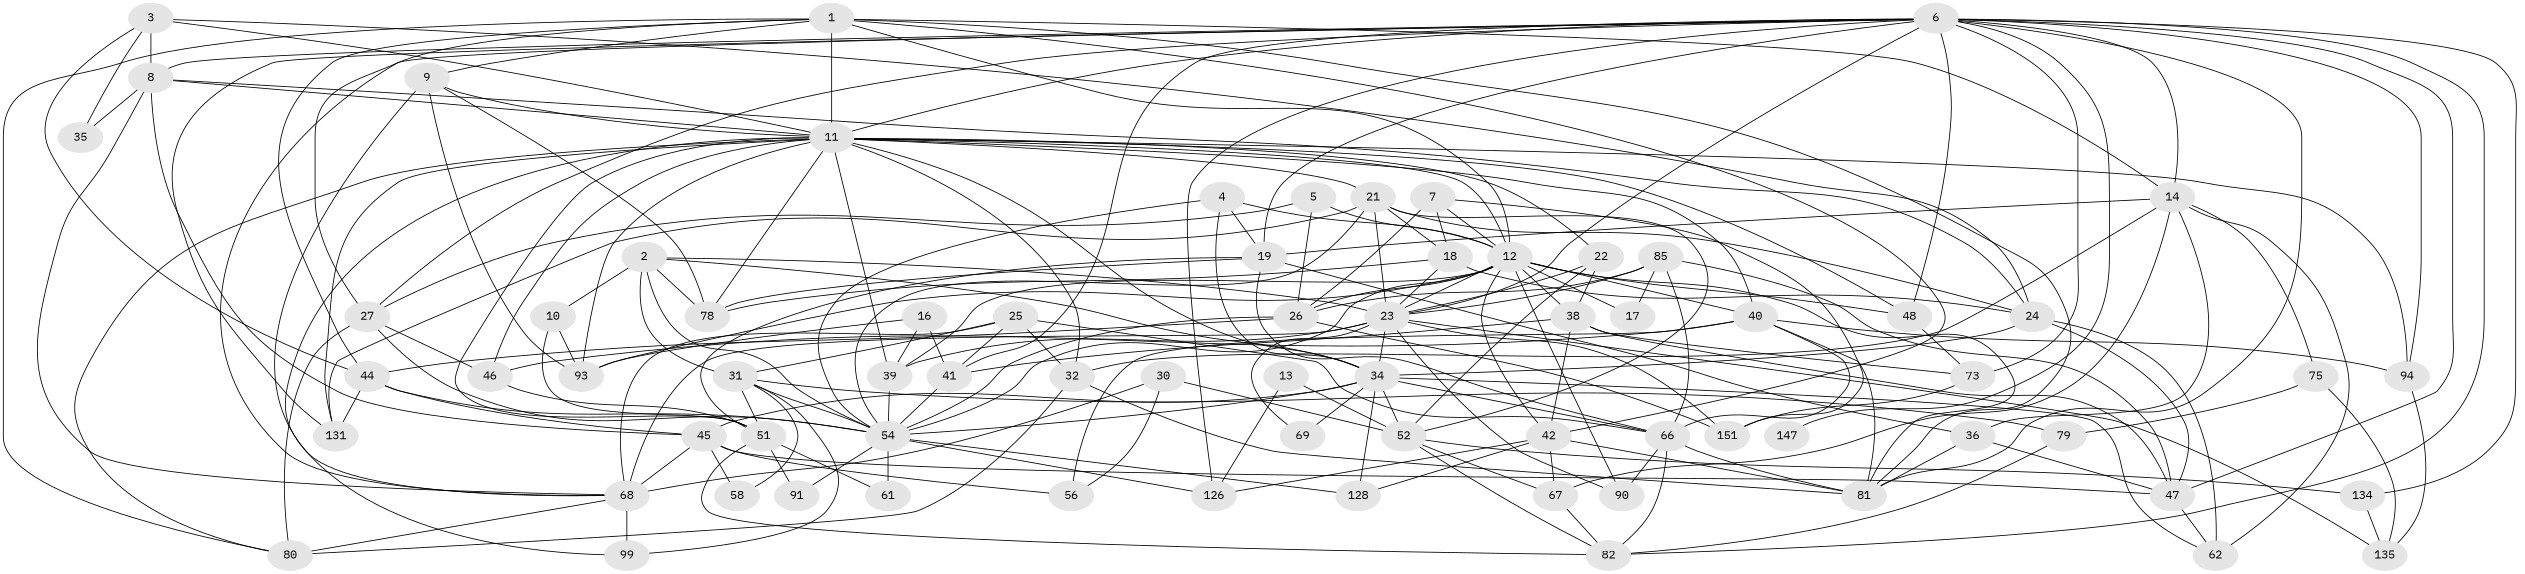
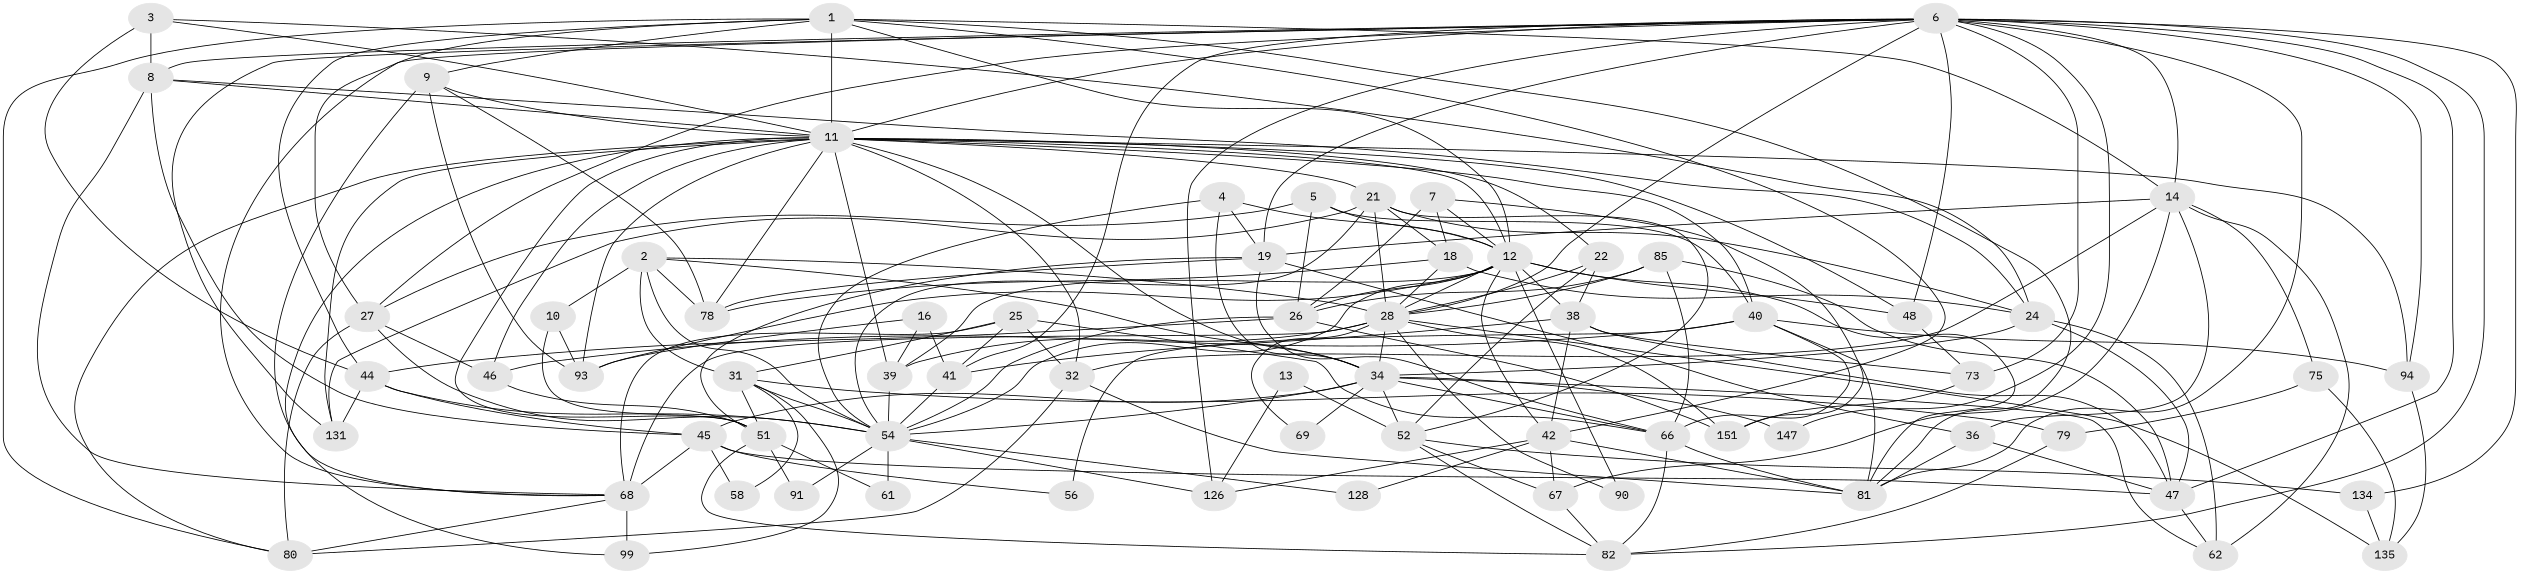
  graph {
    fontname="IBM Plex Mono"
    node [color=gray90 fontname="IBM Plex Mono" style=filled]
    edge [fontname="IBM Plex Mono"]
    1 [super="+98+92+117+57"]
    9 [super="+23"]
    11 [super="+103+104+107+100+74"]
    12 [super="+33+123+122"]
    14 [super="+59"]
    27 [super="+53"]
    42
    44 [super="+112"]
    80
    81 [super="+96"]
    78 [super="+110"]
    68 [super="+72"]
    93
    34 [super="+65"]
    48
    94 [super="+101"]
    131
    51 [super="+115"]
    21 [super="+29"]
    22 [super="+49"]
    32 [super="+120"]
    39 [super="+43"]
    40 [super="+145"]
    46 [super="+63"]
    99
-   28 [super="+86" label=23]
+   28 [super="+86"]
    54 [super="+60+64"]
    26 [super="+76"]
-   17
    38
    90
    19 [super="+125"]
    36 [super="+129"]
    62 [super="+140"]
    67 [super="+143"]
    75
    126
    128
    45 [super="+84+114"]
    2 [super="+70"]
    10
    31 [super="+71+37"]
    n43 [label=151 super="+121"]
    69
    135
    58
    79
    n48 [label=147]
    52 [super="+102"]
    66 [super="+113+77"]
    61
    91
    3 [super="+118"]
    8 [super="+20"]
    24 [super="+116"]
-   35
    47 [super="+124+89"]
    4 [super="+132"]
    5 [super="+109"]
    18 [super="+130"]
    6 [super="+105+50+136"]
    41
    73 [super="+119"]
    82
    134
    7
    56
    13
    n69 [label=85 super="+83"]
    16
    25 [super="+139"]
-   30
    1 -- 9
    1 -- 11
    1 -- 12
    1 -- 14
    1 -- 27
    1 -- 42
    1 -- 44
    1 -- 80
    1 -- 81
    9 -- 11
    9 -- 78
    9 -- 68
    9 -- 93
    11 -- 12
    11 -- 80
    11 -- 78
    11 -- 93
    11 -- 34
    11 -- 48
    11 -- 94
    11 -- 131
    11 -- 51
    11 -- 21
    11 -- 22
    11 -- 32
    11 -- 39
    11 -- 40
    11 -- 46
    11 -- 99
    12 -- 42
    12 -- 81
    12 -- 93
    12 -- 48
    12 -- 39
-   12 -- 40
+   5 -- 40
    12 -- 28
    12 -- 54 [weight=3]
    12 -- 26
-   12 -- 17
    12 -- 38
    12 -- 90
    14 -- 32
    14 -- 19
    14 -- 36
    14 -- 62
    14 -- 67
    14 -- 75
    27 -- 80
    27 -- 46
    27 -- 54 [weight=2]
    42 -- 81
    42 -- 67
    42 -- 126
    42 -- 128
    44 -- 131
    44 -- 54
    44 -- 45
    68 -- 80
    68 -- 99
    34 -- 54
    34 -- 62
    34 -- 45
    34 -- 69
-   34 -- 128
+   34 -- n48
    34 -- 52
    34 -- 66
    48 -- 73
    94 -- 135
    51 -- 61
    51 -- 91
    51 -- 82
    21 -- 131
    21 -- 28 [weight=2]
    21 -- 54
    21 -- 52
    21 -- 24
    21 -- 18
    22 -- 28
    22 -- 38
    22 -- 52
    32 -- 80
    32 -- 81
    39 -- 54
    40 -- 81
    40 -- 94
    40 -- 46
    40 -- 66 [weight=2]
    40 -- 56
    46 -- 51
    28 -- 68
    28 -- 34
    28 -- 39
    28 -- 90
    28 -- n43
    28 -- 69
    28 -- 135
    54 -- 126
    54 -- 128
    54 -- 61
    54 -- 91 [weight=2]
    26 -- 44
    26 -- 54
    26 -- n43
    38 -- 42
    38 -- 47
    38 -- 41
    38 -- 73
    19 -- 78
    19 -- 51
    19 -- 36
    19 -- 66
    36 -- 81
    36 -- 47
    67 -- 82
    75 -- 135
    75 -- 79
    45 -- 68
    45 -- 58
    45 -- 47
    45 -- 56 [weight=2]
    2 -- 78
    2 -- 34
    2 -- 28
    2 -- 54
    2 -- 10
    2 -- 31
    10 -- 93
    10 -- 51
    31 -- 51
    31 -- 99
    31 -- 54
    31 -- 58
    31 -- 79
    79 -- 82
    52 -- 67
    52 -- 82
    52 -- 134
    66 -- 81
-   66 -- 90
    66 -- 82
    3 -- 11
    3 -- 44
    3 -- 8
    3 -- 24
-   3 -- 35
    8 -- 11
    8 -- 68
    8 -- 45
    8 -- 24
-   8 -- 35
    24 -- 34
    24 -- 62
    24 -- 47
    47 -- 62
    4 -- 12
    4 -- 34
    4 -- 54
    4 -- 19
    5 -- 12
    5 -- 27
    5 -- 26
    18 -- 78
    18 -- 28
    18 -- 24
    6 -- 11
    6 -- 14
    6 -- 27
    6 -- 81
    6 -- 68
    6 -- 48
    6 -- 94
    6 -- 131
    6 -- 28
    6 -- 19
    6 -- 126
    6 -- n48
    6 -- 8 [weight=2]
    6 -- 47
    6 -- 41
    6 -- 73
    6 -- 82
    6 -- 134
    41 -- 54
    73 -- n43
    134 -- 135
    7 -- 12
    7 -- 26
    7 -- n43
    7 -- 18 [weight=2]
    13 -- 126
    13 -- 52
    n69 -- 28
    n69 -- 26
-   n69 -- 17
    n69 -- 66
    n69 -- 47
    16 -- 93
    16 -- 39
    16 -- 41
    25 -- 68 [weight=2]
    25 -- 32
    25 -- 31
    25 -- 66
    25 -- 41
-   30 -- 68
-   30 -- 52
-   30 -- 56
  }
